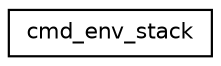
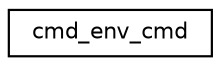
  digraph {
    rankdir=LR
-   n1 [color=black fillcolor=white fontname=Helvetica fontsize=10 height=0.2 label=cmd_env_stack shape=record style=filled width=0.4]
+   n1 [color=black fillcolor=white fontname=Helvetica fontsize=10 height=0.2 label=cmd_env_cmd shape=record style=filled width=0.4]
  }
